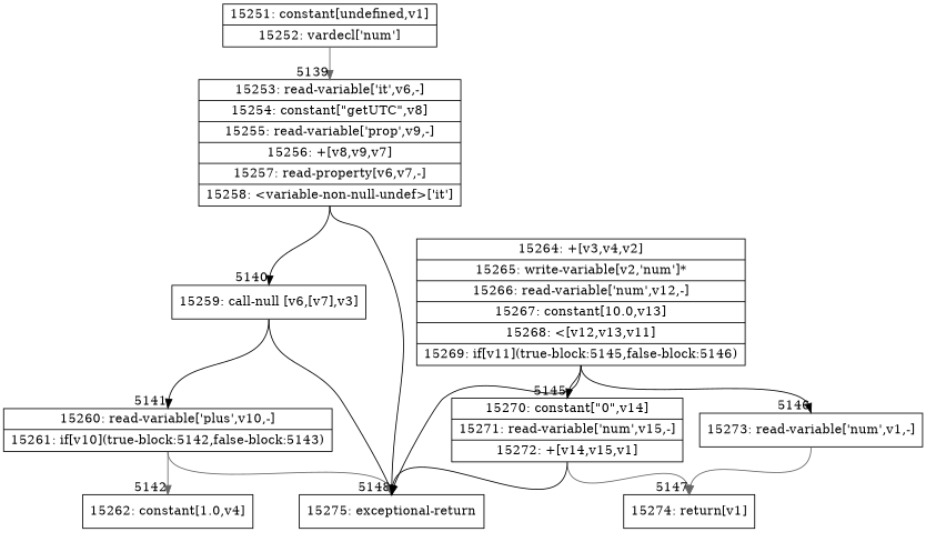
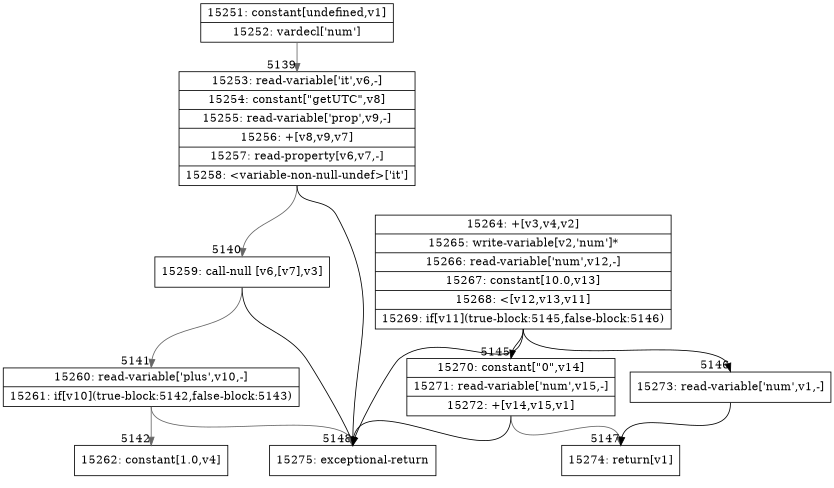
  digraph {
    rankdir=TD
    node [shape=record]
    edge [color=black headport=n tailport=s]
    n1 [label="{15251: constant[undefined,v1]|15252: vardecl['num']}"]
    n2 [label="{15253: read-variable['it',v6,-]|15254: constant[\"getUTC\",v8]|15255: read-variable['prop',v9,-]|15256: +[v8,v9,v7]|15257: read-property[v6,v7,-]|15258: \<variable-non-null-undef\>['it']}"]
    n3 [label="{15259: call-null [v6,[v7],v3]}"]
    n4 [label="{15275: exceptional-return}"]
    n5 [label="{15260: read-variable['plus',v10,-]|15261: if[v10](true-block:5142,false-block:5143)}"]
    n6 [label="{15262: constant[1.0,v4]}"]
    n7 [label="{15264: +[v3,v4,v2]|15265: write-variable[v2,'num']*|15266: read-variable['num',v12,-]|15267: constant[10.0,v13]|15268: \<[v12,v13,v11]|15269: if[v11](true-block:5145,false-block:5146)}"]
    n8 [label="{15270: constant[\"0\",v14]|15271: read-variable['num',v15,-]|15272: +[v14,v15,v1]}"]
    n9 [label="{15273: read-variable['num',v1,-]}"]
    n10 [label="{15274: return[v1]}"]
    n1 -> n2 [color=gray40 headlabel="      5139"]
-   n2 -> n3 [headlabel="      5140"]
+   n2 -> n3 [color=gray40 headlabel="      5140"]
    n2 -> n4 [headlabel="      5148"]
    n3 -> n4
-   n3 -> n5 [headlabel="      5141"]
+   n3 -> n5 [color=gray40 headlabel="      5141"]
    n5 -> n4 [color=gray40]
    n5 -> n6 [color=gray40 headlabel="      5142"]
    n7 -> n4
    n7 -> n8 [headlabel="      5145"]
    n7 -> n9 [headlabel="      5146"]
    n8 -> n4
    n8 -> n10 [color=gray40 headlabel="      5147"]
-   n9 -> n10 [color=gray40]
+   n9 -> n10
  }
